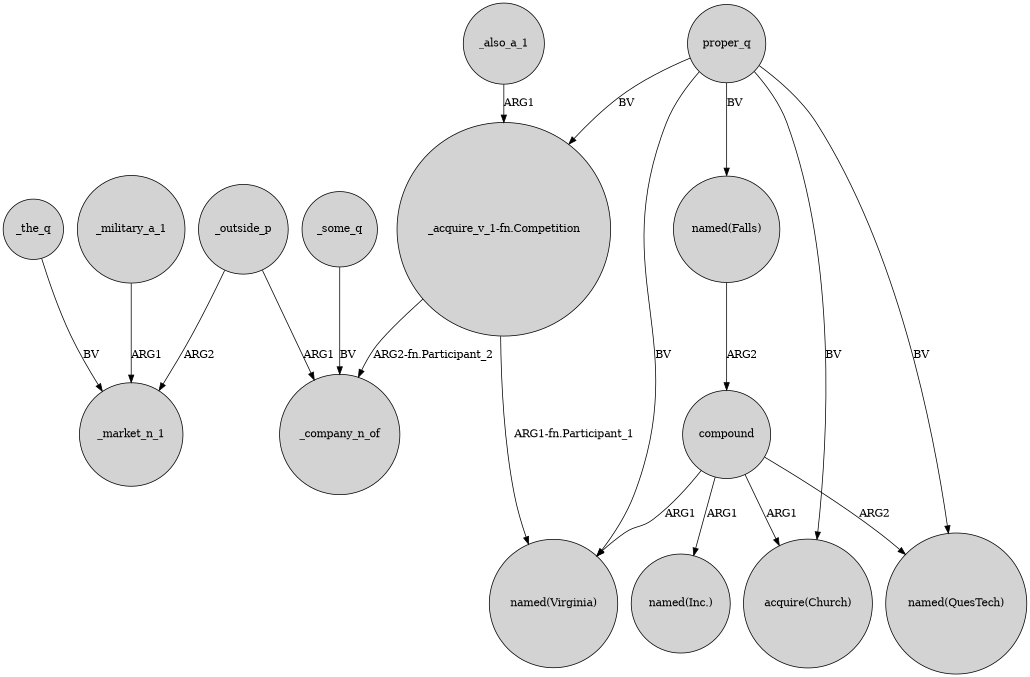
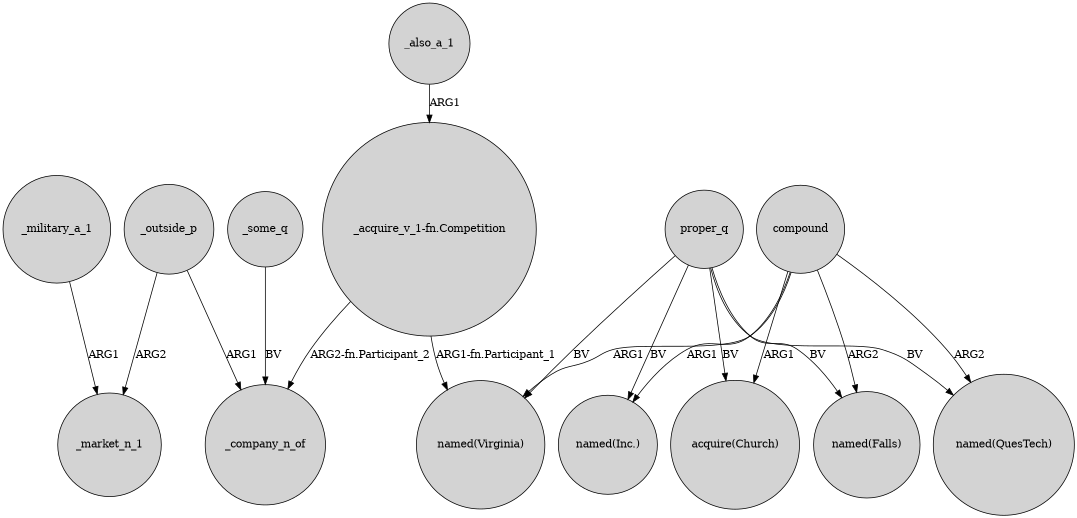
  digraph {
    node [shape=circle style=filled]
    _outside_p
    _market_n_1
    _company_n_of
    proper_q
    "named(Falls)"
    n6 [label="acquire(Church)"]
    "named(Inc.)"
    "named(Virginia)"
    "named(QuesTech)"
    compound
    "_acquire_v_1-fn.Competition"
-   _the_q
    _also_a_1
    _some_q
    _military_a_1
    _outside_p -> _market_n_1 [label=ARG2]
    _outside_p -> _company_n_of [label=ARG1]
    proper_q -> "named(Falls)" [label=BV]
    proper_q -> n6 [label=BV]
-   proper_q -> "_acquire_v_1-fn.Competition" [label=BV]
+   proper_q -> "named(Inc.)" [label=BV]
    proper_q -> "named(Virginia)" [label=BV]
    proper_q -> "named(QuesTech)" [label=BV]
-   "named(Falls)" -> compound [label=ARG2]
+   compound -> "named(Falls)" [label=ARG2]
    compound -> n6 [label=ARG1]
    compound -> "named(Inc.)" [label=ARG1]
    compound -> "named(Virginia)" [label=ARG1]
    compound -> "named(QuesTech)" [label=ARG2]
    "_acquire_v_1-fn.Competition" -> _company_n_of [label="ARG2-fn.Participant_2"]
    "_acquire_v_1-fn.Competition" -> "named(Virginia)" [label="ARG1-fn.Participant_1"]
-   _the_q -> _market_n_1 [label=BV]
    _also_a_1 -> "_acquire_v_1-fn.Competition" [label=ARG1]
    _some_q -> _company_n_of [label=BV]
    _military_a_1 -> _market_n_1 [label=ARG1]
  }
